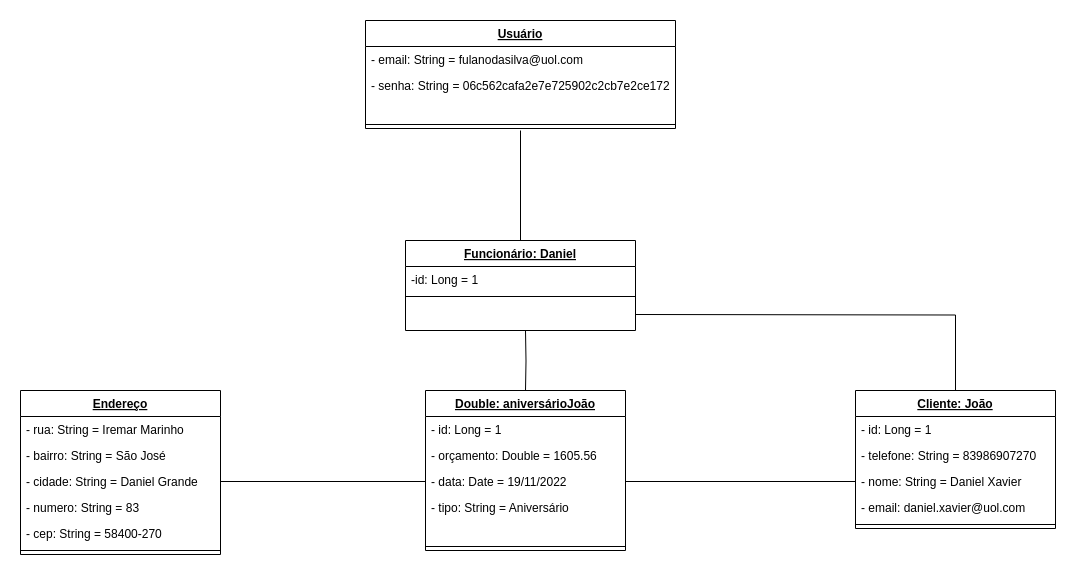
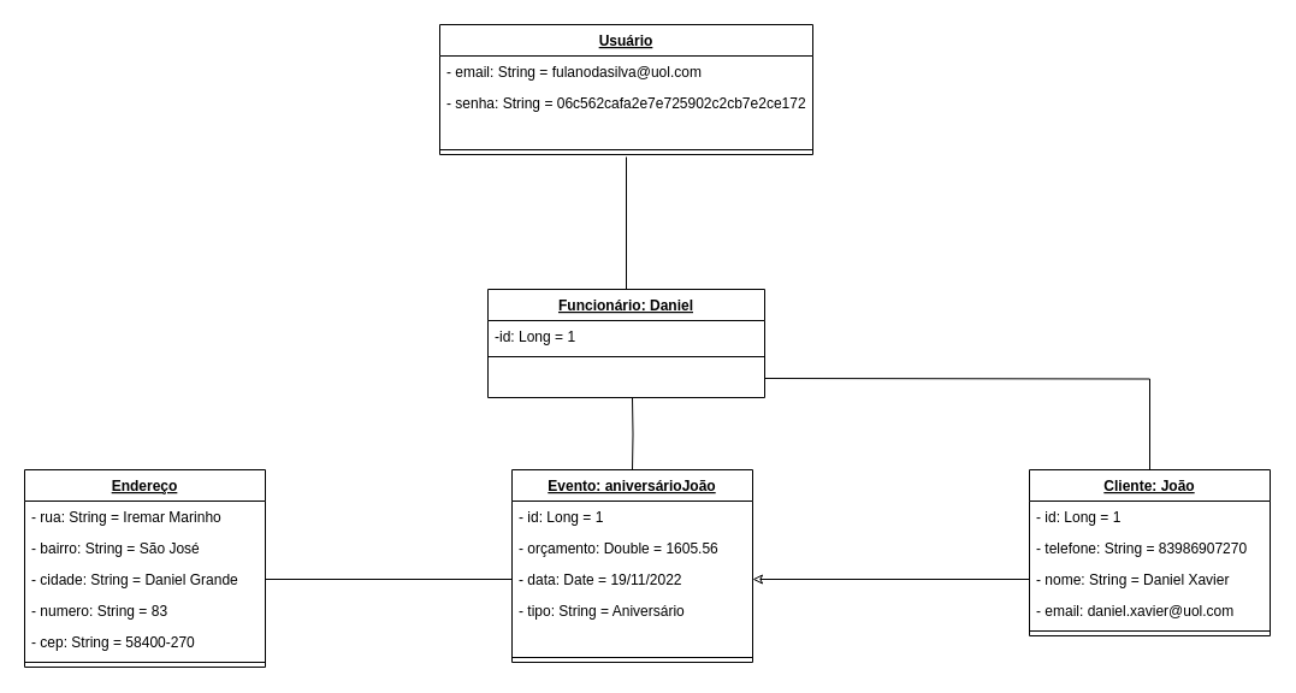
  <mxCell id="0" />
  <mxCell id="1" parent="0" />
  <mxCell id="2" value="Usuário" style="swimlane;fontStyle=5;align=center;verticalAlign=top;childLayout=stackLayout;horizontal=1;startSize=26;horizontalStack=0;resizeParent=1;resizeParentMax=0;resizeLast=0;collapsible=1;marginBottom=0;" parent="1" vertex="1"><mxGeometry x="365" y="20" width="310" height="108" as="geometry"><mxRectangle x="290" y="240" width="350" height="160" as="alternateBounds" /></mxGeometry></mxCell>
  <mxCell id="3" value="- email: String = fulanodasilva@uol.com" style="text;strokeColor=none;fillColor=none;align=left;verticalAlign=top;spacingLeft=4;spacingRight=4;overflow=hidden;rotatable=0;points=[[0,0.5],[1,0.5]];portConstraint=eastwest;" parent="2" vertex="1"><mxGeometry y="26" width="310" height="26" as="geometry" /></mxCell>
  <mxCell id="4" value="- senha: String = 06c562cafa2e7e725902c2cb7e2ce172" style="text;strokeColor=none;fillColor=none;align=left;verticalAlign=top;spacingLeft=4;spacingRight=4;overflow=hidden;rotatable=0;points=[[0,0.5],[1,0.5]];portConstraint=eastwest;" parent="2" vertex="1"><mxGeometry y="52" width="310" height="48" as="geometry" /></mxCell>
  <mxCell id="5" value="" style="line;strokeWidth=1;fillColor=none;align=left;verticalAlign=middle;spacingTop=-1;spacingLeft=3;spacingRight=3;rotatable=0;labelPosition=right;points=[];portConstraint=eastwest;" parent="2" vertex="1"><mxGeometry y="100" width="310" height="8" as="geometry" /></mxCell>
  <mxCell id="6" style="edgeStyle=orthogonalEdgeStyle;rounded=0;orthogonalLoop=1;jettySize=auto;html=1;exitX=0.5;exitY=1;exitDx=0;exitDy=0;endArrow=none;endFill=0;" parent="1" target="7" edge="1"><mxGeometry relative="1" as="geometry"><mxPoint x="525" y="330" as="sourcePoint" /></mxGeometry></mxCell>
- <mxCell id="7" value="Double: aniversárioJoão" style="swimlane;fontStyle=5;align=center;verticalAlign=top;childLayout=stackLayout;horizontal=1;startSize=26;horizontalStack=0;resizeParent=1;resizeParentMax=0;resizeLast=0;collapsible=1;marginBottom=0;" parent="1" vertex="1"><mxGeometry x="425" y="390" width="200" height="160" as="geometry"><mxRectangle x="290" y="240" width="350" height="160" as="alternateBounds" /></mxGeometry></mxCell>
+ <mxCell id="7" value="Evento: aniversárioJoão" style="swimlane;fontStyle=5;align=center;verticalAlign=top;childLayout=stackLayout;horizontal=1;startSize=26;horizontalStack=0;resizeParent=1;resizeParentMax=0;resizeLast=0;collapsible=1;marginBottom=0;" parent="1" vertex="1"><mxGeometry x="425" y="390" width="200" height="160" as="geometry"><mxRectangle x="290" y="240" width="350" height="160" as="alternateBounds" /></mxGeometry></mxCell>
  <mxCell id="8" value="- id: Long = 1" style="text;strokeColor=none;fillColor=none;align=left;verticalAlign=top;spacingLeft=4;spacingRight=4;overflow=hidden;rotatable=0;points=[[0,0.5],[1,0.5]];portConstraint=eastwest;" parent="7" vertex="1"><mxGeometry y="26" width="200" height="26" as="geometry" /></mxCell>
  <mxCell id="9" value="- orçamento: Double = 1605.56" style="text;strokeColor=none;fillColor=none;align=left;verticalAlign=top;spacingLeft=4;spacingRight=4;overflow=hidden;rotatable=0;points=[[0,0.5],[1,0.5]];portConstraint=eastwest;" parent="7" vertex="1"><mxGeometry y="52" width="200" height="26" as="geometry" /></mxCell>
  <mxCell id="10" value="- data: Date = 19/11/2022&#10;" style="text;strokeColor=none;fillColor=none;align=left;verticalAlign=top;spacingLeft=4;spacingRight=4;overflow=hidden;rotatable=0;points=[[0,0.5],[1,0.5]];portConstraint=eastwest;" parent="7" vertex="1"><mxGeometry y="78" width="200" height="26" as="geometry" /></mxCell>
  <mxCell id="11" value="- tipo: String = Aniversário" style="text;strokeColor=none;fillColor=none;align=left;verticalAlign=top;spacingLeft=4;spacingRight=4;overflow=hidden;rotatable=0;points=[[0,0.5],[1,0.5]];portConstraint=eastwest;" parent="7" vertex="1"><mxGeometry y="104" width="200" height="48" as="geometry" /></mxCell>
  <mxCell id="12" value="" style="line;strokeWidth=1;fillColor=none;align=left;verticalAlign=middle;spacingTop=-1;spacingLeft=3;spacingRight=3;rotatable=0;labelPosition=right;points=[];portConstraint=eastwest;" parent="7" vertex="1"><mxGeometry y="152" width="200" height="8" as="geometry" /></mxCell>
  <mxCell id="13" value="Endereço" style="swimlane;fontStyle=5;align=center;verticalAlign=top;childLayout=stackLayout;horizontal=1;startSize=26;horizontalStack=0;resizeParent=1;resizeParentMax=0;resizeLast=0;collapsible=1;marginBottom=0;" parent="1" vertex="1"><mxGeometry x="20" y="390" width="200" height="164" as="geometry"><mxRectangle x="290" y="240" width="350" height="160" as="alternateBounds" /></mxGeometry></mxCell>
  <mxCell id="14" value="- rua: String = Iremar Marinho" style="text;strokeColor=none;fillColor=none;align=left;verticalAlign=top;spacingLeft=4;spacingRight=4;overflow=hidden;rotatable=0;points=[[0,0.5],[1,0.5]];portConstraint=eastwest;" parent="13" vertex="1"><mxGeometry y="26" width="200" height="26" as="geometry" /></mxCell>
  <mxCell id="15" value="- bairro: String = São José" style="text;strokeColor=none;fillColor=none;align=left;verticalAlign=top;spacingLeft=4;spacingRight=4;overflow=hidden;rotatable=0;points=[[0,0.5],[1,0.5]];portConstraint=eastwest;" parent="13" vertex="1"><mxGeometry y="52" width="200" height="26" as="geometry" /></mxCell>
  <mxCell id="16" value="- cidade: String = Daniel Grande" style="text;strokeColor=none;fillColor=none;align=left;verticalAlign=top;spacingLeft=4;spacingRight=4;overflow=hidden;rotatable=0;points=[[0,0.5],[1,0.5]];portConstraint=eastwest;" parent="13" vertex="1"><mxGeometry y="78" width="200" height="26" as="geometry" /></mxCell>
  <mxCell id="17" value="- numero: String = 83" style="text;strokeColor=none;fillColor=none;align=left;verticalAlign=top;spacingLeft=4;spacingRight=4;overflow=hidden;rotatable=0;points=[[0,0.5],[1,0.5]];portConstraint=eastwest;" parent="13" vertex="1"><mxGeometry y="104" width="200" height="26" as="geometry" /></mxCell>
  <mxCell id="18" value="- cep: String = 58400-270" style="text;strokeColor=none;fillColor=none;align=left;verticalAlign=top;spacingLeft=4;spacingRight=4;overflow=hidden;rotatable=0;points=[[0,0.5],[1,0.5]];portConstraint=eastwest;" parent="13" vertex="1"><mxGeometry y="130" width="200" height="26" as="geometry" /></mxCell>
  <mxCell id="19" value="" style="line;strokeWidth=1;fillColor=none;align=left;verticalAlign=middle;spacingTop=-1;spacingLeft=3;spacingRight=3;rotatable=0;labelPosition=right;points=[];portConstraint=eastwest;" parent="13" vertex="1"><mxGeometry y="156" width="200" height="8" as="geometry" /></mxCell>
  <mxCell id="20" style="edgeStyle=orthogonalEdgeStyle;rounded=0;orthogonalLoop=1;jettySize=auto;html=1;exitX=1;exitY=0.5;exitDx=0;exitDy=0;entryX=0;entryY=0.5;entryDx=0;entryDy=0;endArrow=none;endFill=0;" parent="1" source="16" target="10" edge="1"><mxGeometry relative="1" as="geometry" /></mxCell>
  <mxCell id="21" value="Cliente: João" style="swimlane;fontStyle=5;align=center;verticalAlign=top;childLayout=stackLayout;horizontal=1;startSize=26;horizontalStack=0;resizeParent=1;resizeParentMax=0;resizeLast=0;collapsible=1;marginBottom=0;" parent="1" vertex="1"><mxGeometry x="855" y="390" width="200" height="138" as="geometry"><mxRectangle x="290" y="240" width="350" height="160" as="alternateBounds" /></mxGeometry></mxCell>
  <mxCell id="22" value="- id: Long = 1" style="text;strokeColor=none;fillColor=none;align=left;verticalAlign=top;spacingLeft=4;spacingRight=4;overflow=hidden;rotatable=0;points=[[0,0.5],[1,0.5]];portConstraint=eastwest;" parent="21" vertex="1"><mxGeometry y="26" width="200" height="26" as="geometry" /></mxCell>
  <mxCell id="23" value="- telefone: String = 83986907270" style="text;strokeColor=none;fillColor=none;align=left;verticalAlign=top;spacingLeft=4;spacingRight=4;overflow=hidden;rotatable=0;points=[[0,0.5],[1,0.5]];portConstraint=eastwest;" parent="21" vertex="1"><mxGeometry y="52" width="200" height="26" as="geometry" /></mxCell>
  <mxCell id="24" value="- nome: String = Daniel Xavier" style="text;strokeColor=none;fillColor=none;align=left;verticalAlign=top;spacingLeft=4;spacingRight=4;overflow=hidden;rotatable=0;points=[[0,0.5],[1,0.5]];portConstraint=eastwest;" parent="21" vertex="1"><mxGeometry y="78" width="200" height="26" as="geometry" /></mxCell>
  <mxCell id="25" value="- email: daniel.xavier@uol.com" style="text;strokeColor=none;fillColor=none;align=left;verticalAlign=top;spacingLeft=4;spacingRight=4;overflow=hidden;rotatable=0;points=[[0,0.5],[1,0.5]];portConstraint=eastwest;" parent="21" vertex="1"><mxGeometry y="104" width="200" height="26" as="geometry" /></mxCell>
  <mxCell id="26" value="" style="line;strokeWidth=1;fillColor=none;align=left;verticalAlign=middle;spacingTop=-1;spacingLeft=3;spacingRight=3;rotatable=0;labelPosition=right;points=[];portConstraint=eastwest;" parent="21" vertex="1"><mxGeometry y="130" width="200" height="8" as="geometry" /></mxCell>
- <mxCell id="27" style="edgeStyle=orthogonalEdgeStyle;rounded=0;orthogonalLoop=1;jettySize=auto;html=1;exitX=0;exitY=0.5;exitDx=0;exitDy=0;entryX=1;entryY=0.5;entryDx=0;entryDy=0;endArrow=none;endFill=0;" parent="1" source="24" target="10" edge="1"><mxGeometry relative="1" as="geometry" /></mxCell>
+ <mxCell id="27" style="edgeStyle=orthogonalEdgeStyle;rounded=0;orthogonalLoop=1;jettySize=auto;html=1;exitX=0;exitY=0.5;exitDx=0;exitDy=0;entryX=1;entryY=0.5;entryDx=0;entryDy=0;endArrow=classic;endFill=0;" parent="1" source="24" target="10" edge="1"><mxGeometry relative="1" as="geometry" /></mxCell>
  <mxCell id="28" style="edgeStyle=orthogonalEdgeStyle;rounded=0;orthogonalLoop=1;jettySize=auto;html=1;exitX=0.5;exitY=0;exitDx=0;exitDy=0;endArrow=none;endFill=0;" parent="1" source="29" edge="1"><mxGeometry relative="1" as="geometry"><mxPoint x="520" y="130" as="targetPoint" /></mxGeometry></mxCell>
  <mxCell id="29" value="Funcionário: Daniel" style="swimlane;fontStyle=5;align=center;verticalAlign=top;childLayout=stackLayout;horizontal=1;startSize=26;horizontalStack=0;resizeParent=1;resizeLast=0;collapsible=1;marginBottom=0;rounded=0;shadow=0;strokeWidth=1;" parent="1" vertex="1"><mxGeometry x="405" y="240" width="230" height="90" as="geometry"><mxRectangle x="130" y="380" width="160" height="26" as="alternateBounds" /></mxGeometry></mxCell>
  <mxCell id="30" value="-id: Long = 1" style="text;align=left;verticalAlign=top;spacingLeft=4;spacingRight=4;overflow=hidden;rotatable=0;points=[[0,0.5],[1,0.5]];portConstraint=eastwest;" parent="29" vertex="1"><mxGeometry y="26" width="230" height="26" as="geometry" /></mxCell>
  <mxCell id="31" value="" style="line;html=1;strokeWidth=1;align=left;verticalAlign=middle;spacingTop=-1;spacingLeft=3;spacingRight=3;rotatable=0;labelPosition=right;points=[];portConstraint=eastwest;" parent="29" vertex="1"><mxGeometry y="52" width="230" height="8" as="geometry" /></mxCell>
  <mxCell id="32" style="edgeStyle=orthogonalEdgeStyle;rounded=0;orthogonalLoop=1;jettySize=auto;html=1;exitX=1;exitY=0.5;exitDx=0;exitDy=0;entryX=0.5;entryY=0;entryDx=0;entryDy=0;endArrow=none;endFill=0;" parent="1" target="21" edge="1"><mxGeometry relative="1" as="geometry"><mxPoint x="635" y="314" as="sourcePoint" /></mxGeometry></mxCell>
